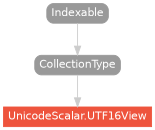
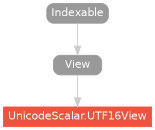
  strict digraph {
    node [color="#999999" fillcolor="#999999" fontcolor=white fontname=Helvetica fontsize=12 margin="0.07,0.05" shape=box style="filled,rounded"]
    edge [color="#cccccc"]
    "UnicodeScalar.UTF16View" [color="#ee543d" fillcolor="#ee543d" height=0.3 style=filled]
-   CollectionType [height=0.3]
+   CollectionType [height=0.3 label=View]
    Indexable [height=0.3]
    subgraph sub_1 {
      rank=max
      "UnicodeScalar.UTF16View"
    }
    CollectionType -> "UnicodeScalar.UTF16View"
    Indexable -> CollectionType
  }
